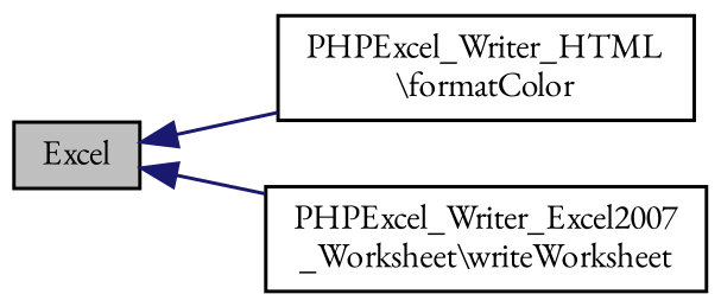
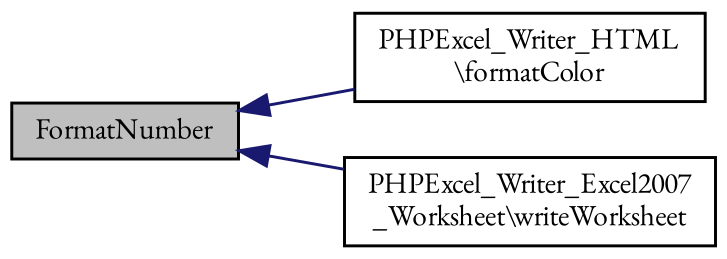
  digraph {
    rankdir=LR
    fontname="EB Garamond"
    node [color=black fillcolor=white fontname="EB Garamond" fontsize=10 shape=record style=filled]
    edge [color=midnightblue dir=back fontname="EB Garamond" fontsize=10 labelfontname=Helvetica labelfontsize=10 style=solid]
-   n1 [fillcolor=grey75 fontcolor=black height=0.2 label=Excel width=0.4]
+   n1 [fillcolor=grey75 fontcolor=black height=0.2 label=FormatNumber width=0.4]
    n2 [height=0.2 label="PHPExcel_Writer_HTML\l\\formatColor" width=0.4]
    n3 [height=0.2 label="PHPExcel_Writer_Excel2007\l_Worksheet\\writeWorksheet" width=0.4]
    n1 -> n2
    n1 -> n3
  }
